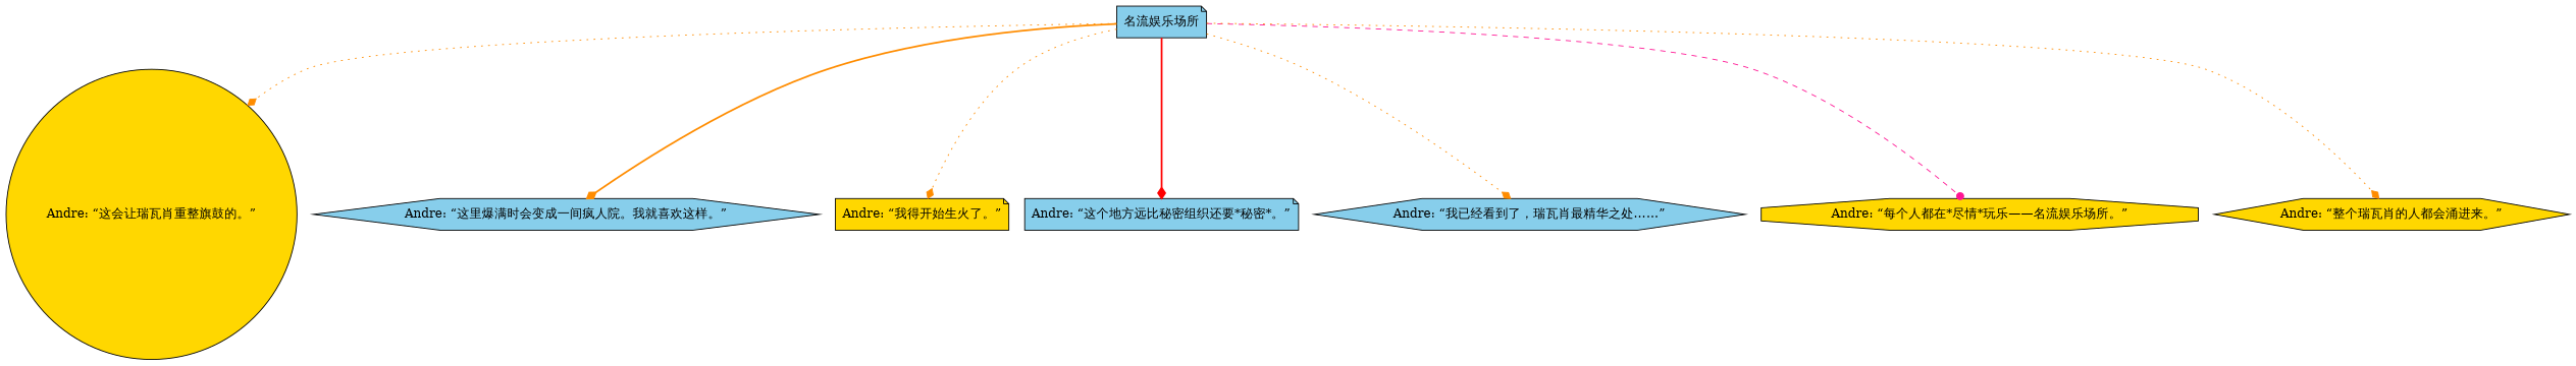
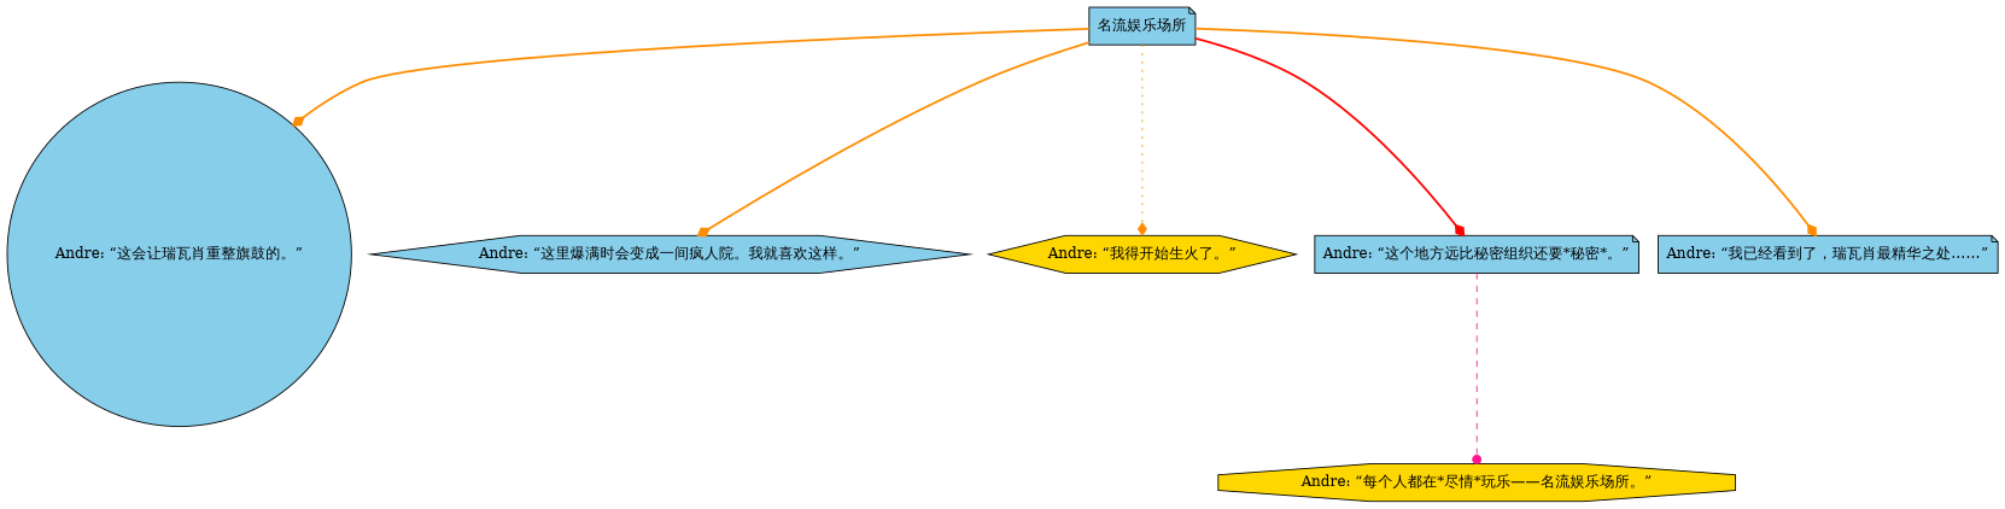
  digraph {
    node [fillcolor=skyblue shape=note style=filled]
    edge [arrowhead=diamond color=darkorange style=dotted]
    n1 [label="名流娱乐场所"]
-   n2 [fillcolor=gold label="Andre: “这会让瑞瓦肖重整旗鼓的。”" shape=circle]
+   n2 [label="Andre: “这会让瑞瓦肖重整旗鼓的。”" shape=circle]
    n3 [label="Andre: “这里爆满时会变成一间疯人院。我就喜欢这样。”" shape=hexagon]
-   n4 [fillcolor=gold label="Andre: “我得开始生火了。”"]
+   n4 [fillcolor=gold label="Andre: “我得开始生火了。”" shape=hexagon]
    n5 [label="Andre: “这个地方远比秘密组织还要*秘密*。”"]
-   n6 [label="Andre: “我已经看到了，瑞瓦肖最精华之处……”" shape=hexagon]
+   n6 [label="Andre: “我已经看到了，瑞瓦肖最精华之处……”"]
    n7 [fillcolor=gold label="Andre: “每个人都在*尽情*玩乐——名流娱乐场所。”" shape=octagon]
-   n8 [fillcolor=gold label="Andre: “整个瑞瓦肖的人都会涌进来。”" shape=hexagon]
-   n1 -> n2
+   n1 -> n2 [style=bold]
    n1 -> n3 [style=bold]
    n1 -> n4
    n1 -> n5 [color=red style=bold]
-   n1 -> n6
-   n1 -> n7 [arrowhead=dot color=deeppink style=dashed]
-   n1 -> n8
+   n1 -> n6 [style=bold]
+   n5 -> n7 [arrowhead=dot color=deeppink style=dashed]
  }
